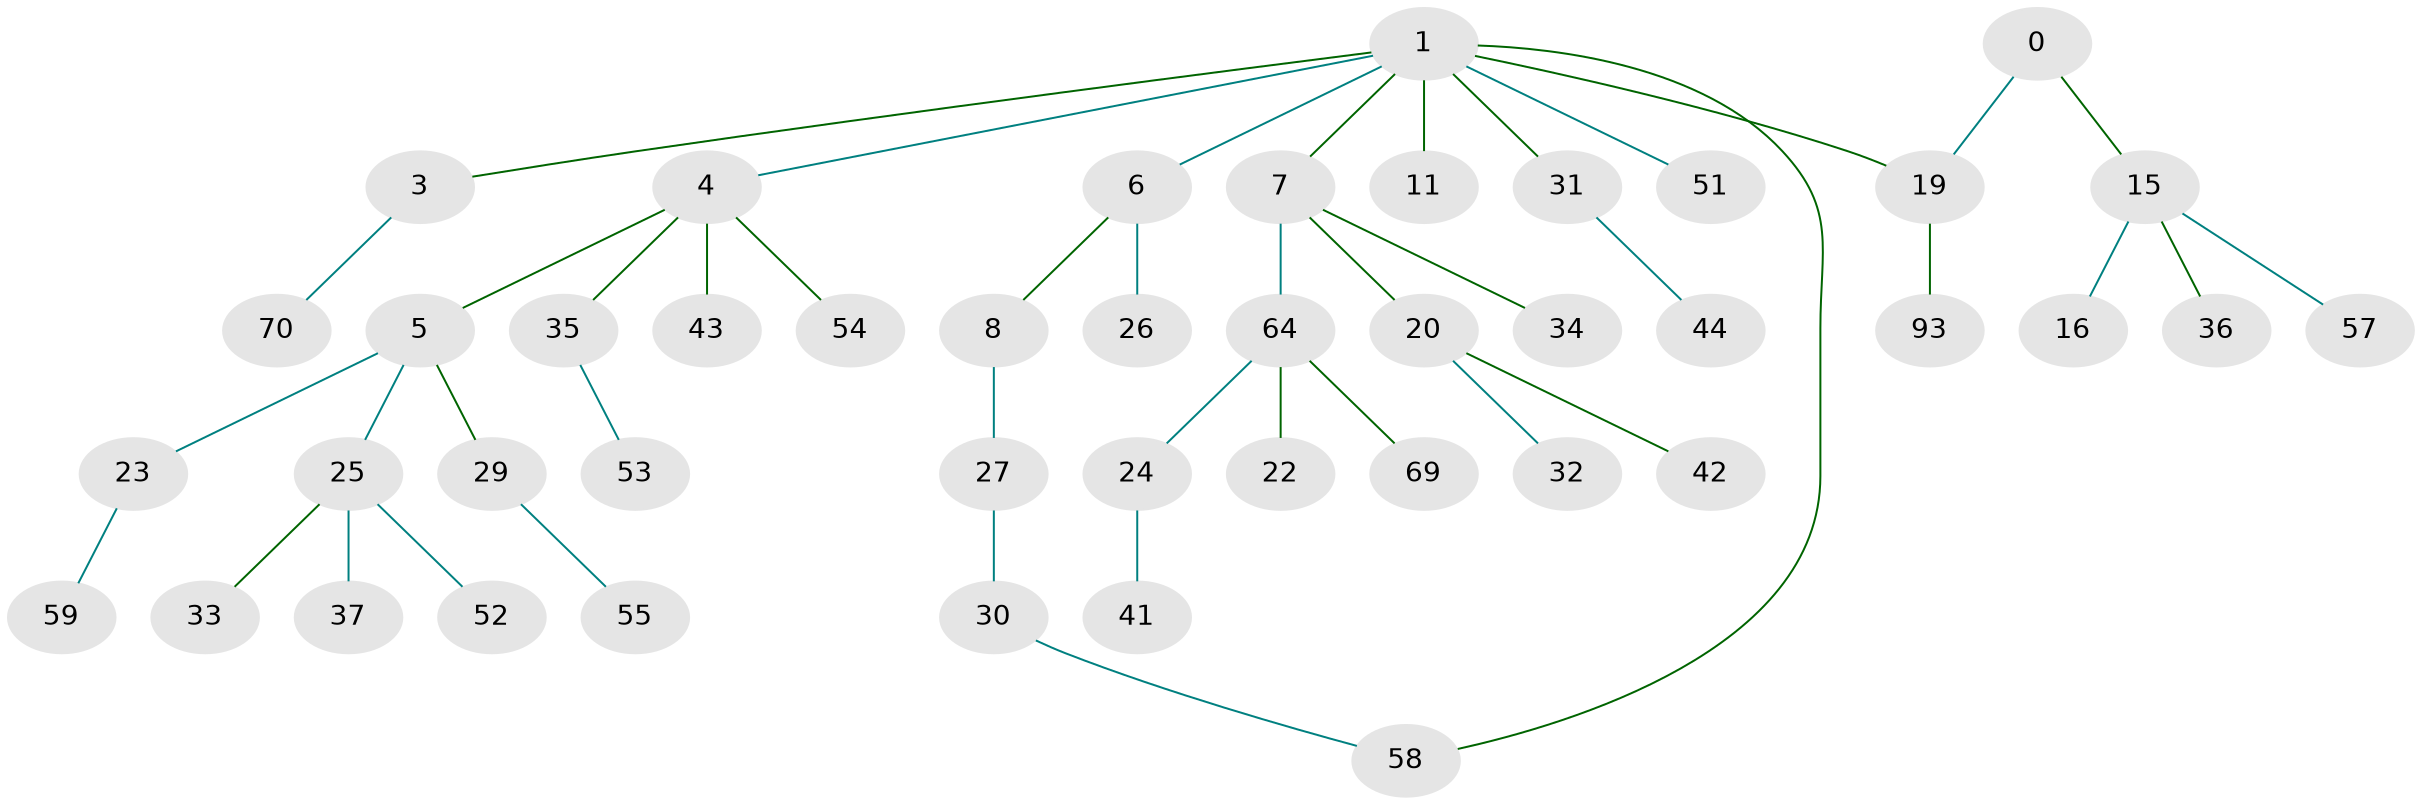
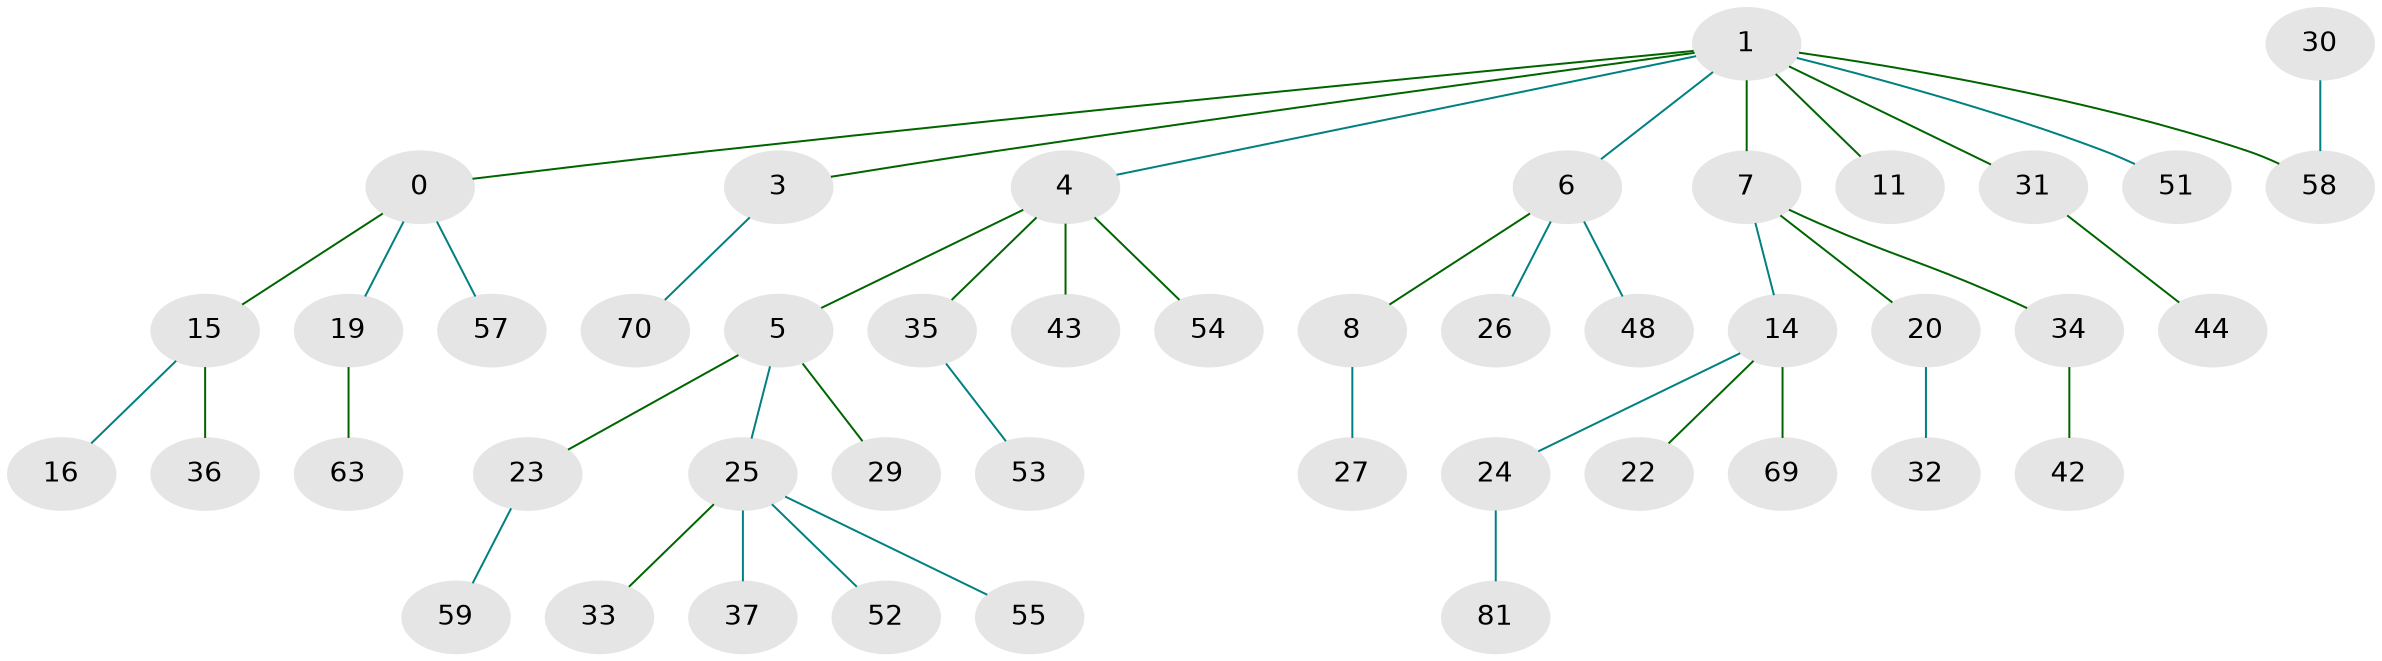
  graph {
    fontname="DejaVu Sans"
    node [color=gray90 fontname="DejaVu Sans" style=filled]
    edge [color=darkgreen fontname="DejaVu Sans"]
    1 [super="+9"]
    n2 [label=0 super="+13"]
    3 [super="+24"]
    4 [super="+28"]
    6 [super="+10"]
    7 [super="+12"]
    11
    31
    51 [super="+68"]
    58 [super="+67"]
    15 [super="+22"]
    19
    70
    5 [super="+17"]
    35 [super="+50"]
    43
    54
    8 [super="+18"]
    26
-   14 [super="+38" label=64]
+   48 [super="+49"]
+   14 [super="+38"]
    20 [super="+39"]
    34
    44 [super="+66"]
    16
    36 [super="+47"]
    57 [super="+61"]
-   63 [label=93]
+   63
    23
    25 [super="+45"]
    29 [super="+46"]
    53 [super="+60"]
    59
    33 [super="+64"]
    37 [super="+65"]
    52
    55
    27
    n39 [label=24 super="+56"]
    n40 [label=22]
    69
    32
    42
    30 [super="+40"]
-   41
-   1 -- 19
+   41 [label=81]
+   1 -- n2
    1 -- 3
    1 -- 4 [color=teal]
    1 -- 6 [color=teal]
    1 -- 7
    1 -- 11
    1 -- 31
    1 -- 51 [color=teal]
    1 -- 58
    n2 -- 15
    n2 -- 19 [color=teal]
    3 -- 70 [color=teal]
    4 -- 5
    4 -- 35
    4 -- 43
    4 -- 54
    6 -- 8
    6 -- 26 [color=teal]
+   6 -- 48 [color=teal]
    7 -- 14 [color=teal]
    7 -- 20
    7 -- 34
-   31 -- 44 [color=teal]
+   31 -- 44
    15 -- 16 [color=teal]
    15 -- 36
-   15 -- 57 [color=teal]
+   n2 -- 57 [color=teal]
    19 -- 63
-   5 -- 23 [color=teal]
+   5 -- 23
    5 -- 25 [color=teal]
    5 -- 29
    35 -- 53 [color=teal]
    8 -- 27 [color=teal]
    14 -- n39 [color=teal]
    14 -- n40
    14 -- 69
    20 -- 32 [color=teal]
-   20 -- 42
+   34 -- 42
    23 -- 59 [color=teal]
    25 -- 33
    25 -- 37 [color=teal]
    25 -- 52 [color=teal]
-   29 -- 55 [color=teal]
-   27 -- 30 [color=teal]
+   25 -- 55 [color=teal]
    n39 -- 41 [color=teal]
    30 -- 58 [color=teal]
  }
